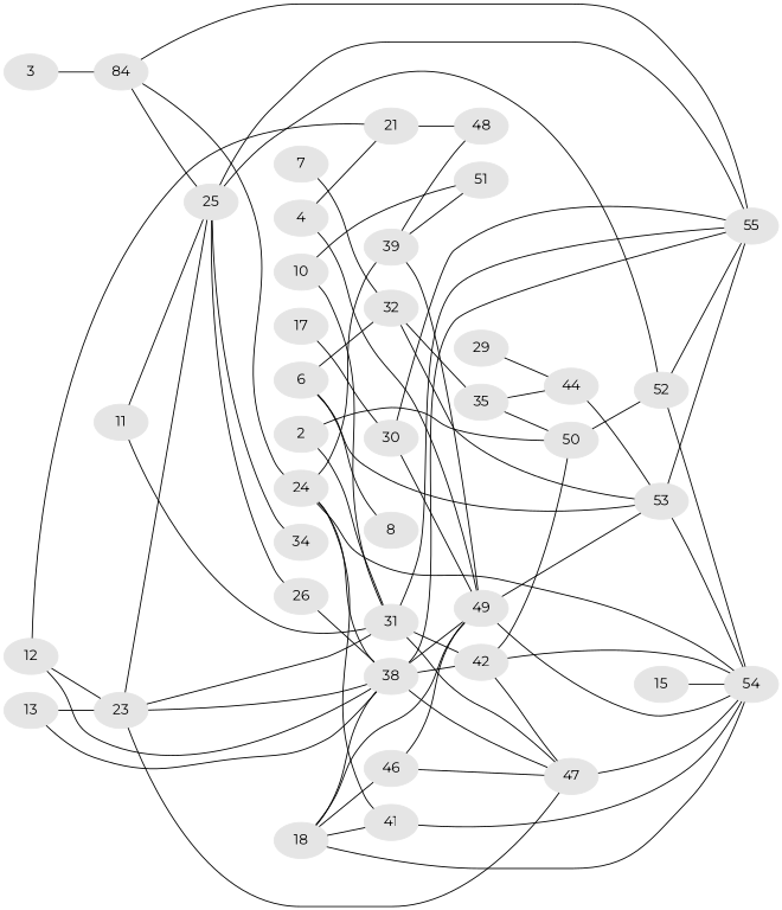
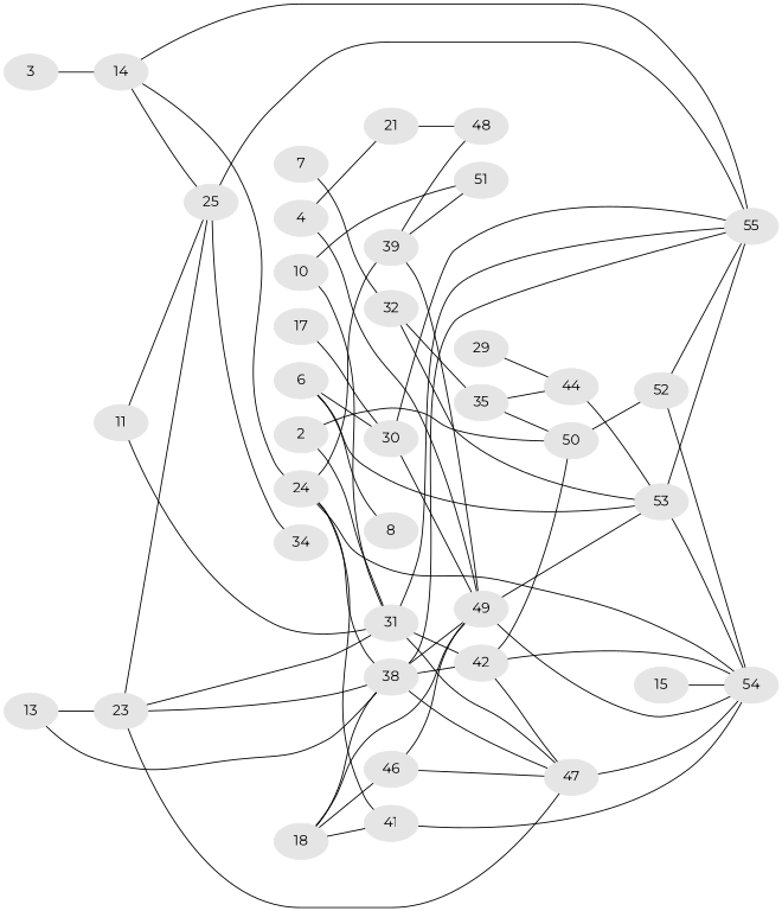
  graph {
    fontname=Montserrat
    rankdir=LR
    node [color=gray90 fontname=Montserrat style=filled]
    edge [fontname=Montserrat weight=1.0]
    2
    31
    50
    55
    47
    42
    52
    3
-   14 [label=84]
+   14
    25
    24
    4
    21
    49
    48
    53
    54
    6
    8
    32
    35
    7
    11
-   26
    34
-   12
    23
    38
    13
    41
    39
    15
    17
    30
    18
    46
    n37 [label=10]
    51
    n39 [label=44]
    29
    2 -- 31
    2 -- 50
    31 -- 55
    31 -- 47
    31 -- 42 [weight=2.0]
    50 -- 52
    47 -- 54
    42 -- 50
    42 -- 47
    42 -- 54
    52 -- 55
    52 -- 54
    3 -- 14
    14 -- 55
    14 -- 25 [weight=2.0]
    14 -- 24
    25 -- 55 [weight=2.0]
-   25 -- 52
-   25 -- 26
    25 -- 34
    24 -- 54
    24 -- 38
    24 -- 41
    24 -- 39
    4 -- 21
    4 -- 49
    21 -- 48
    49 -- 53
    49 -- 54
    53 -- 55
    53 -- 54
    6 -- 53
    6 -- 8
-   6 -- 32
+   6 -- 30
    32 -- 53
    32 -- 35
    35 -- 50
    35 -- n39
    7 -- 32
    11 -- 31
    11 -- 25
-   26 -- 38
-   12 -- 21
-   12 -- 23
-   12 -- 38
    23 -- 31
    23 -- 47
    23 -- 25
    23 -- 38
    38 -- 55
    38 -- 47
    38 -- 42
    38 -- 49 [weight=2.0]
    13 -- 23 [weight=3.0]
    13 -- 38
    41 -- 54
    39 -- 49
    39 -- 48
    39 -- 51
    15 -- 54
    17 -- 30
    30 -- 55
    30 -- 49
    18 -- 49
-   18 -- 54
    18 -- 38
    18 -- 41
    18 -- 46
    46 -- 47
    46 -- 49
    n37 -- 31
    n37 -- 51
    n39 -- 53
    29 -- n39
  }
